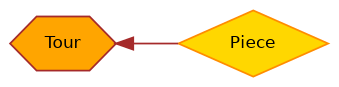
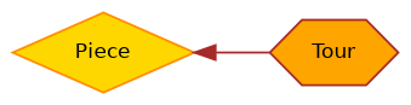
  digraph {
    rankdir=LR
    node [fontname=Helvetica fontsize=10 style=filled]
    n1 [color=brown fillcolor=orange fontcolor=black height=0.2 label=Tour shape=hexagon width=0.4]
    n2 [color=darkorange fillcolor=gold height=0.2 label=Piece shape=diamond width=0.4]
-   n1 -> n2 [color=brown dir=back fontname=Helvetica fontsize=10 labelfontname=Helvetica labelfontsize=10 style=solid]
+   n2 -> n1 [color=brown dir=back fontname=Helvetica fontsize=10 labelfontname=Helvetica labelfontsize=10 style=solid]
  }
